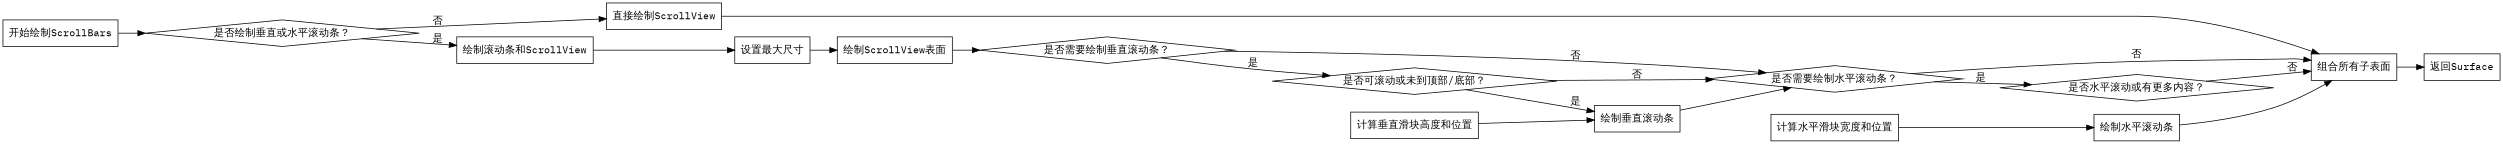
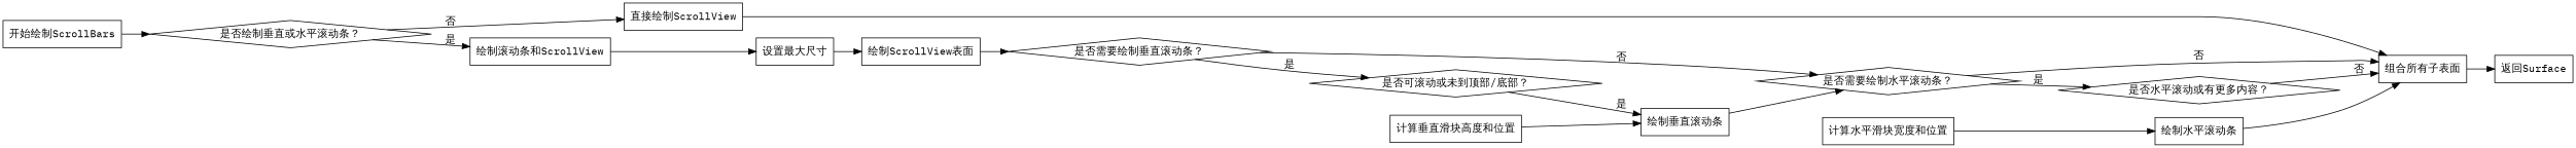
  digraph {
    fontname="IBM Plex Mono"
    rankdir=LR
    node [fontname="IBM Plex Mono" shape=rectangle]
    edge [fontname="IBM Plex Mono"]
    n1 [label="开始绘制ScrollBars"]
    n2 [label="是否绘制垂直或水平滚动条？" shape=diamond]
    n3 [label="直接绘制ScrollView"]
    n4 [label="绘制滚动条和ScrollView"]
    n5 [label="组合所有子表面"]
    n6 [label="设置最大尺寸"]
    n7 [label="返回Surface"]
    n8 [label="绘制ScrollView表面"]
    n9 [label="是否需要绘制垂直滚动条？" shape=diamond]
    n10 [label="是否可滚动或未到顶部/底部？" shape=diamond]
    n11 [label="是否需要绘制水平滚动条？" shape=diamond]
    n12 [label="绘制垂直滚动条"]
    n13 [label="是否水平滚动或有更多内容？" shape=diamond]
    n14 [label="计算垂直滑块高度和位置"]
    n15 [label="计算水平滑块宽度和位置"]
    n16 [label="绘制水平滚动条"]
    n1 -> n2
    n2 -> n3 [label="否"]
    n2 -> n4 [label="是"]
    n3 -> n5
    n4 -> n6
    n5 -> n7
    n6 -> n8
    n8 -> n9
    n9 -> n10 [label="是"]
    n9 -> n11 [label="否"]
-   n10 -> n11 [label="否"]
    n10 -> n12 [label="是"]
    n11 -> n5 [label="否"]
    n11 -> n13 [label="是"]
    n12 -> n11
    n13 -> n5 [label="否"]
    n14 -> n12
    n15 -> n16
    n16 -> n5
  }
